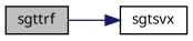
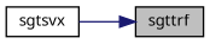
  digraph {
    rankdir=RL
    fontname="Noto Sans"
    node [color=black fontname="Noto Sans" fontsize=10 shape=record style=filled]
    n1 [fillcolor=grey75 fontcolor=black height=0.2 label=sgttrf width=0.4]
    n2 [fillcolor=white height=0.2 label=sgtsvx width=0.4]
-   n2 -> n1 [color=midnightblue dir=back fontname="Noto Sans" fontsize=10 labelfontname=Helvetica labelfontsize=10 style=solid]
+   n1 -> n2 [color=midnightblue dir=back fontname="Noto Sans" fontsize=10 labelfontname=Helvetica labelfontsize=10 style=solid]
  }
